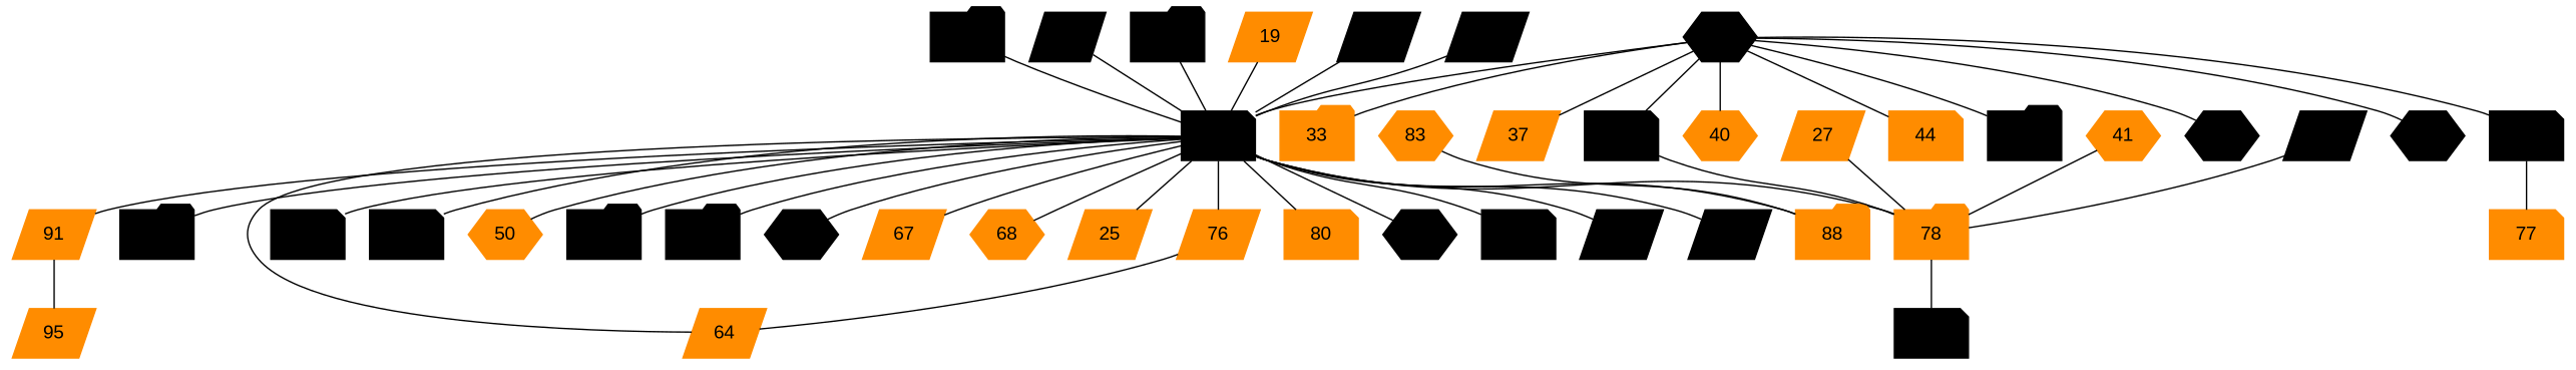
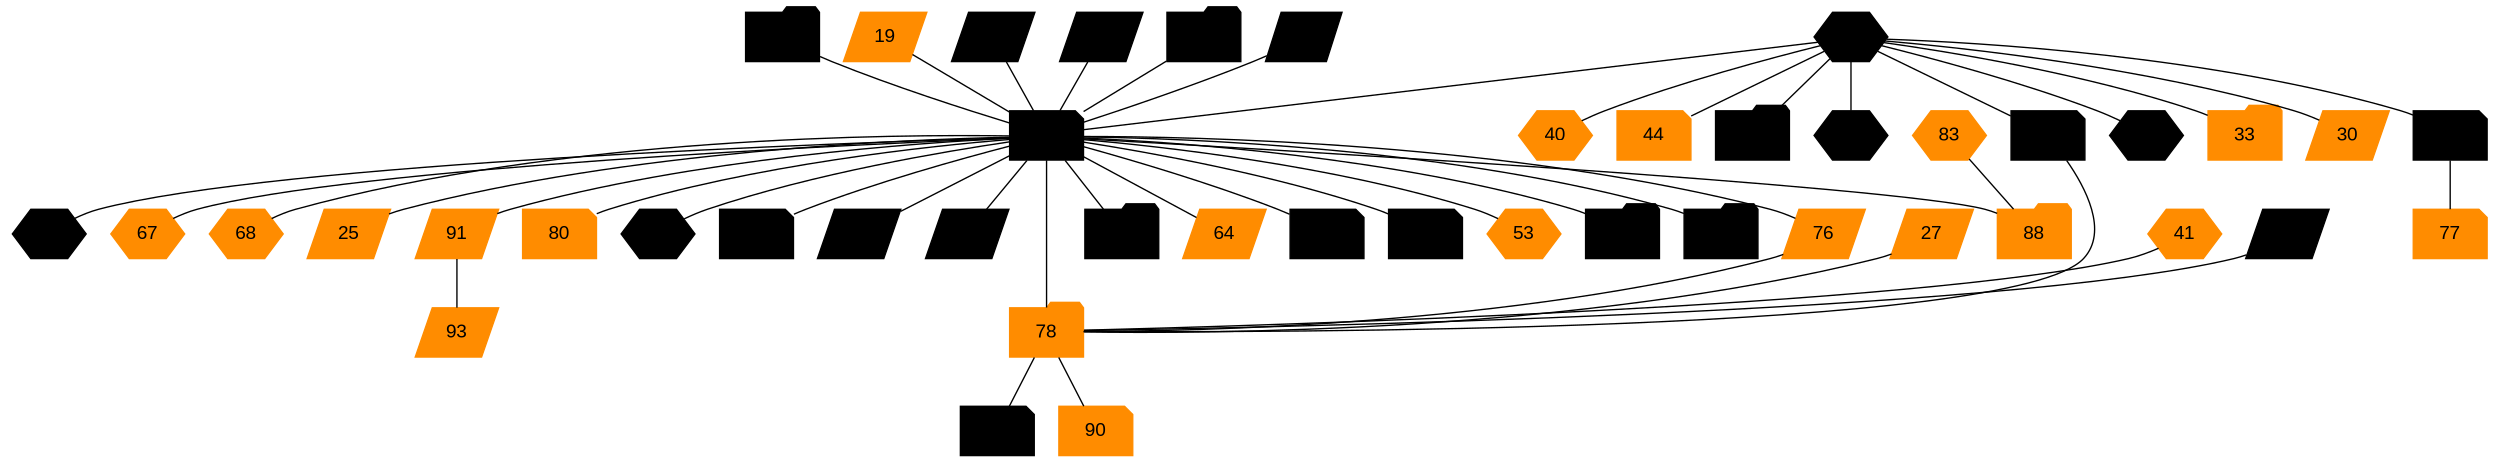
  graph {
    fontname="Liberation Sans"
    node [color=black fontname="Liberation Sans" shape=parallelogram style=filled]
    edge [fontname="Liberation Sans"]
    39 [shape=note super="+4+10+6+11+16+14+35"]
    78 [color=darkorange shape=folder super="+56+74+77"]
    42 [shape=note]
    48 [shape=note]
-   53 [color=darkorange shape=hexagon label=50]
+   53 [color=darkorange shape=hexagon]
    55 [shape=folder super="+24"]
    57 [shape=folder]
    66 [shape=hexagon super="+26"]
-   67 [color=darkorange super="+50"]
+   67 [color=darkorange shape=hexagon super="+50"]
    68 [color=darkorange shape=hexagon]
    n11 [color=darkorange label=25]
    76 [color=darkorange super="+54+70"]
    80 [color=darkorange shape=note]
    82 [shape=hexagon]
    85 [shape=note]
    86
    88 [color=darkorange shape=folder super="+46+47+61"]
    89
    91 [color=darkorange super="+34+65+84"]
    92 [shape=folder]
    n21 [color=darkorange label=64]
    8
    17 [shape=folder]
    19 [color=darkorange]
    20
    21 [shape=hexagon super="+3"]
    33 [color=darkorange shape=folder]
-   37 [color=darkorange]
+   37 [color=darkorange label=30]
    40 [color=darkorange shape=hexagon]
    44 [color=darkorange shape=note]
    58 [shape=folder]
    59 [shape=hexagon]
    72 [shape=note super="+52"]
    73 [shape=note super="+60+62"]
    87 [shape=hexagon]
    n36 [color=darkorange label=77 shape=note]
    81 [shape=note]
+   90 [color=darkorange shape=note]
    27 [color=darkorange]
    29
    31 [shape=folder]
-   93 [color=darkorange label=95]
+   93 [color=darkorange]
    41 [color=darkorange shape=hexagon]
    69
    83 [color=darkorange shape=hexagon]
    39 -- 78 [weight=7]
    39 -- 42
    39 -- 48
    39 -- 53
    39 -- 55
    39 -- 57
    39 -- 66
    39 -- 67
    39 -- 68
    39 -- n11
    39 -- 76
    39 -- 80
    39 -- 82
    39 -- 85
    39 -- 86
    39 -- 88
    39 -- 89
    39 -- 91 [weight=3]
    39 -- 92
    39 -- n21
    78 -- 81
-   76 -- n21
+   78 -- 90
+   76 -- 78
    91 -- 93
    8 -- 39
    17 -- 39
    19 -- 39
    20 -- 39
    21 -- 39 [weight=2]
    21 -- 33
    21 -- 37
    21 -- 40
    21 -- 44
    21 -- 58
    21 -- 59
    21 -- 72
    21 -- 73
    21 -- 87
    72 -- 78
    73 -- n36
    27 -- 78
    29 -- 39
    31 -- 39
    41 -- 78
    69 -- 78
    83 -- 88
  }
